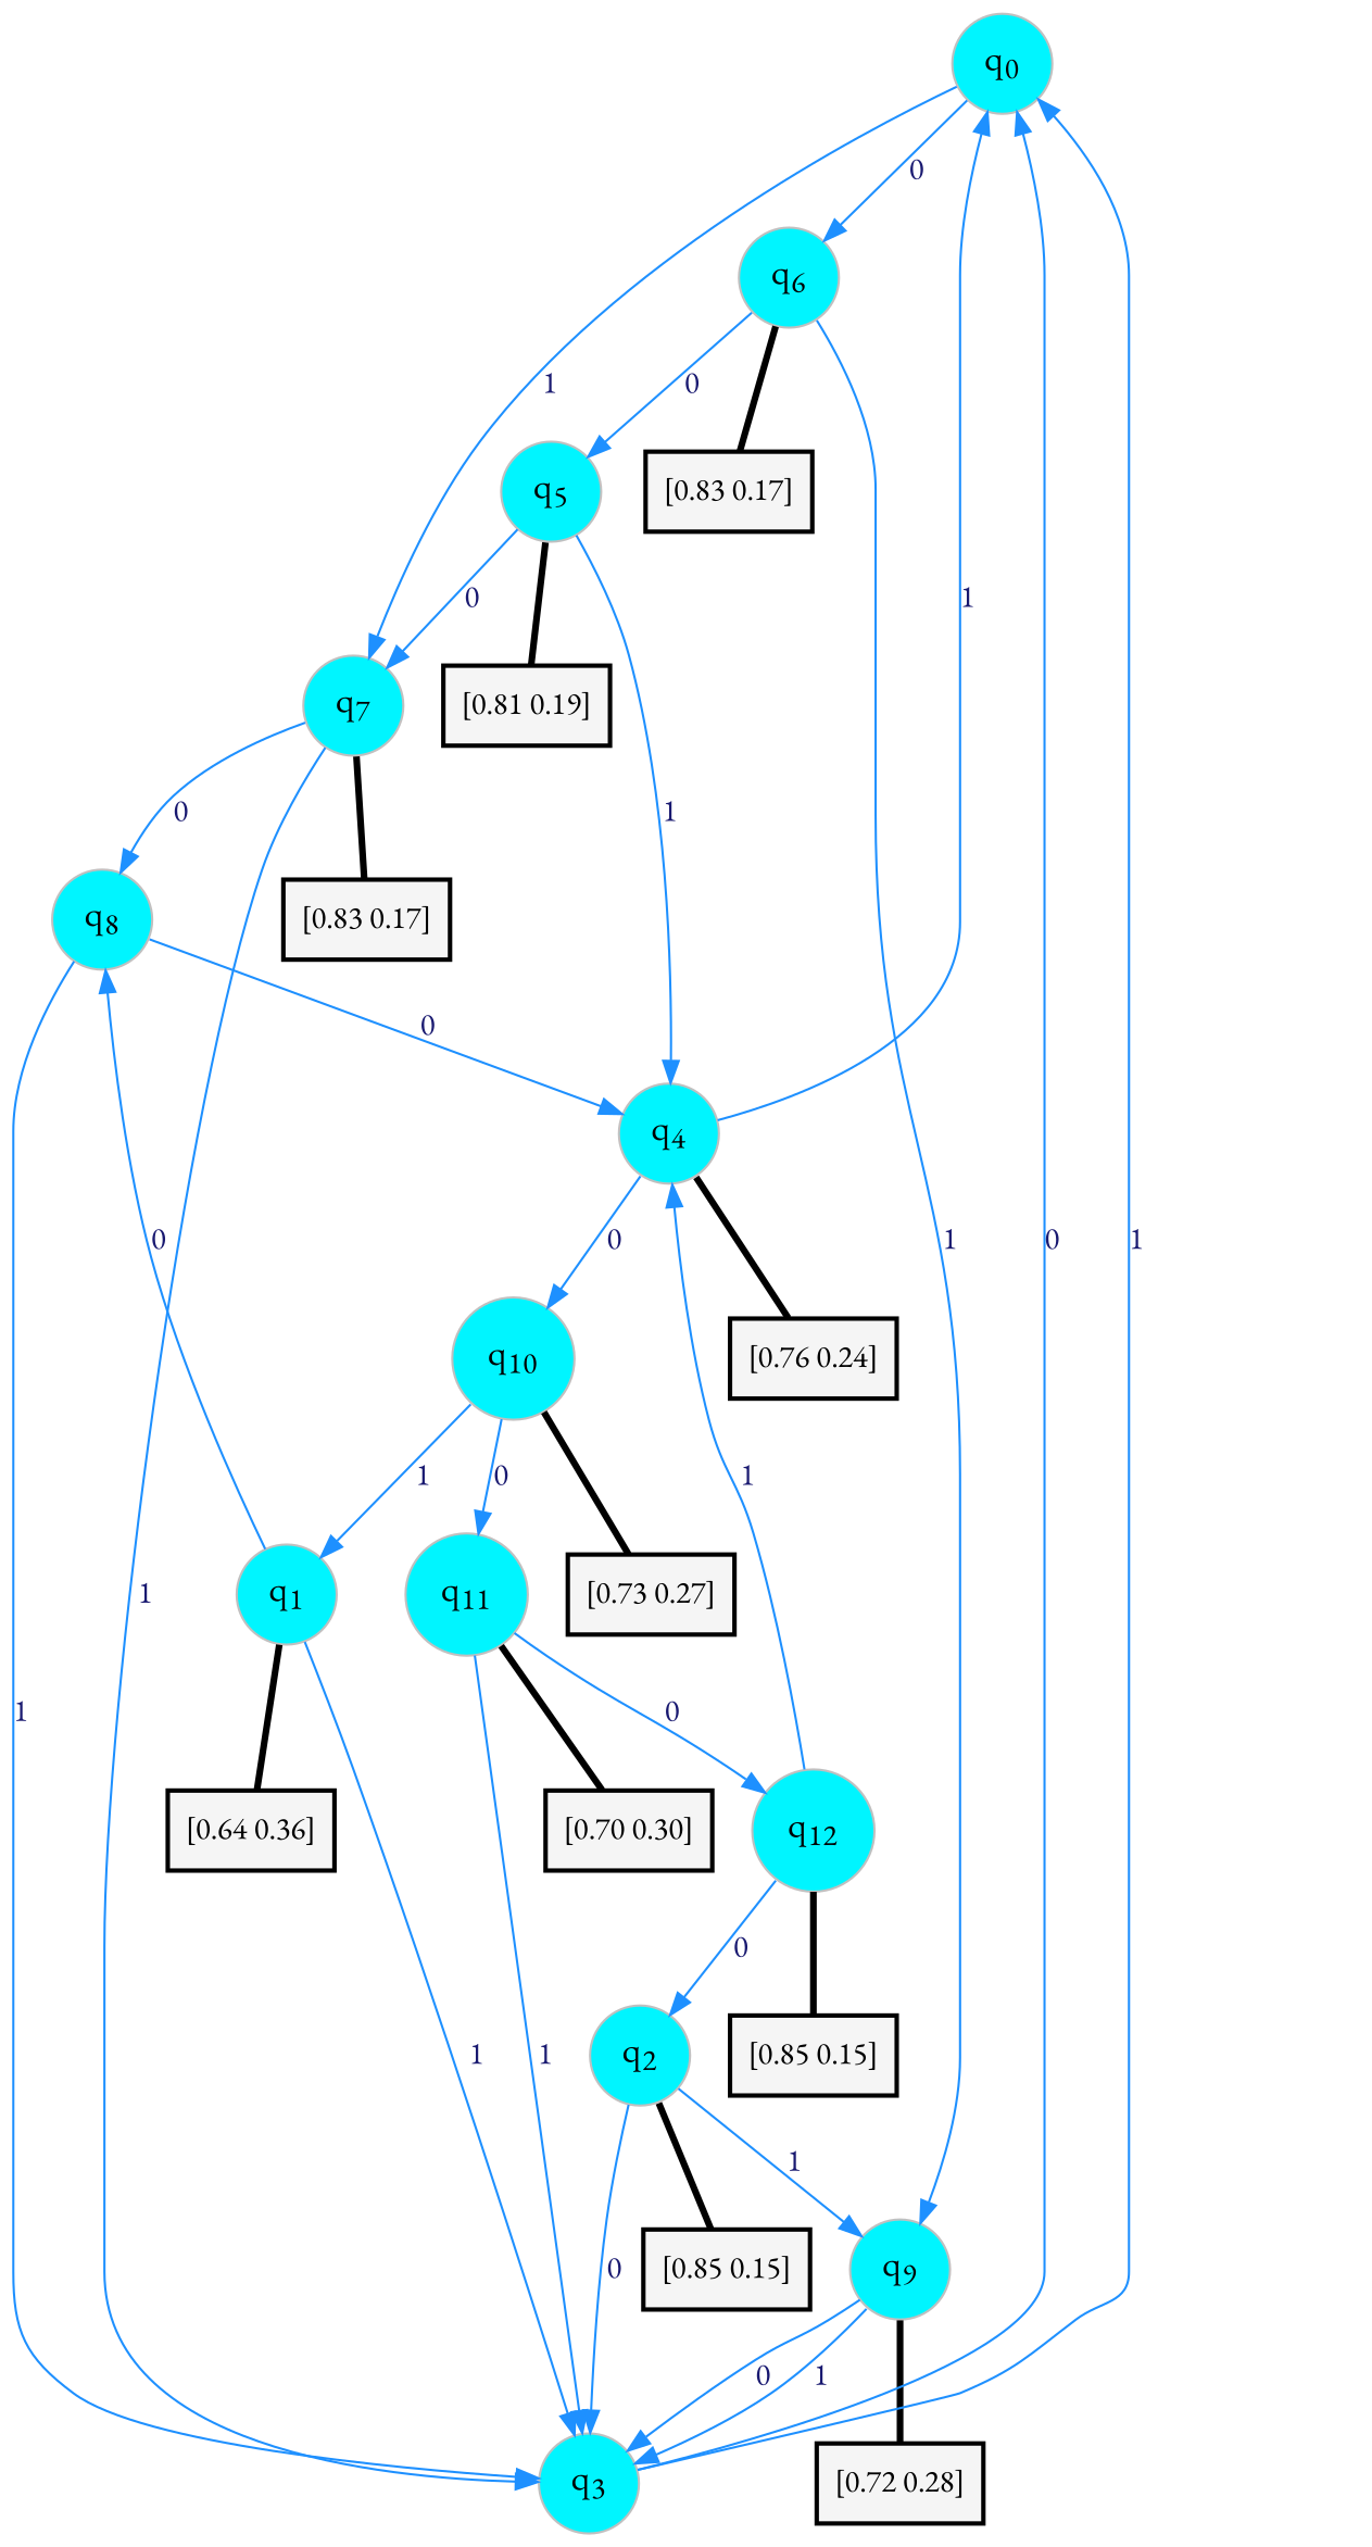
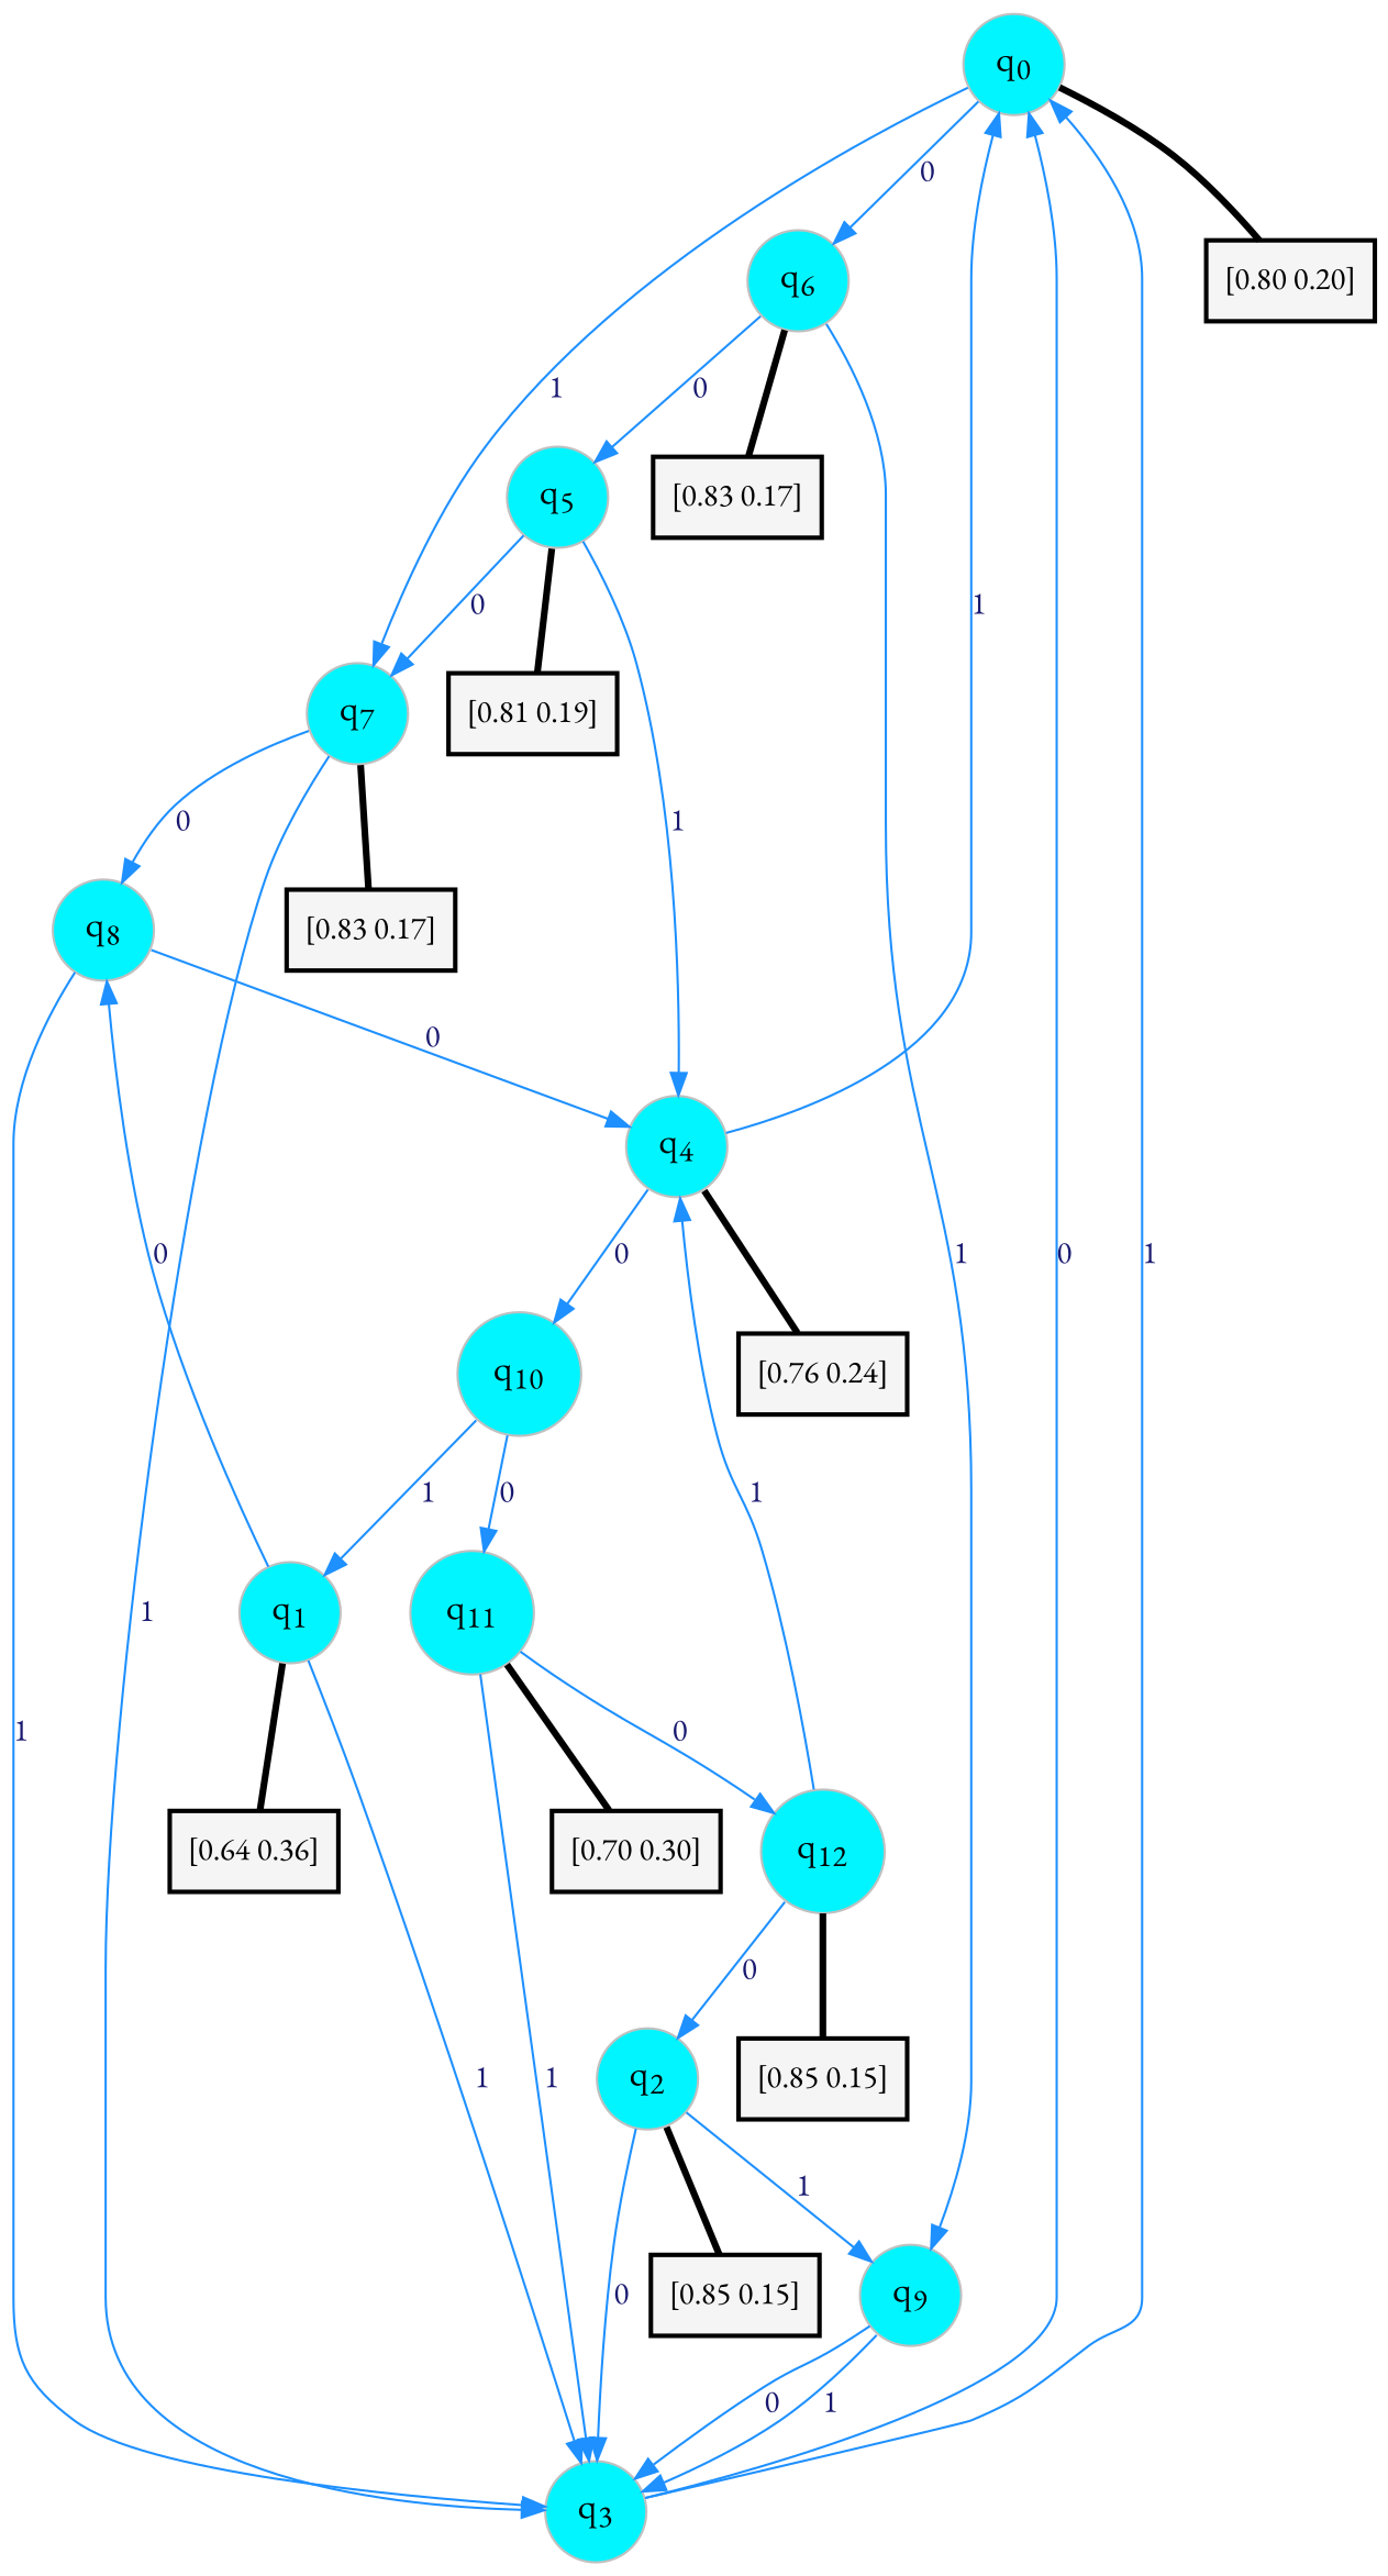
  digraph {
    fontname="EB Garamond"
    rankdir=TD
    node [color=gray fillcolor=turquoise1 fontcolor=black fontname="EB Garamond" fontsize=16 fontweight=bold shape=circle style=filled]
    edge [arrowsize=1 color=dodgerblue1 fontcolor=midnightblue fontname="EB Garamond" fontweight=bold penwidth=1 style=solid weight=20]
    n1 [label=<q<SUB>0</SUB>>]
    n2 [label=<q<SUB>6</SUB>>]
    n3 [label=<q<SUB>7</SUB>>]
+   n4 [color=black fillcolor=whitesmoke fontsize=14 label="[0.80 0.20]" penwidth=2 shape=box]
    n5 [label=<q<SUB>9</SUB>>]
    n6 [label=<q<SUB>5</SUB>>]
    n7 [color=black fillcolor=whitesmoke fontsize=14 label="[0.83 0.17]" penwidth=2 shape=box]
    n8 [label=<q<SUB>3</SUB>>]
    n9 [label=<q<SUB>8</SUB>>]
    n10 [color=black fillcolor=whitesmoke fontsize=14 label="[0.83 0.17]" penwidth=2 shape=box]
    n11 [label=<q<SUB>1</SUB>>]
    n12 [color=black fillcolor=whitesmoke fontsize=14 label="[0.64 0.36]" penwidth=2 shape=box]
    n13 [label=<q<SUB>4</SUB>>]
    n14 [label=<q<SUB>2</SUB>>]
    n15 [color=black fillcolor=whitesmoke fontsize=14 label="[0.85 0.15]" penwidth=2 shape=box]
-   n16 [color=black fillcolor=whitesmoke fontsize=14 label="[0.72 0.28]" penwidth=2 shape=box]
    n17 [label=<q<SUB>10</SUB>>]
    n18 [color=black fillcolor=whitesmoke fontsize=14 label="[0.76 0.24]" penwidth=2 shape=box]
    n19 [label=<q<SUB>11</SUB>>]
-   n20 [color=black fillcolor=whitesmoke fontsize=14 label="[0.73 0.27]" penwidth=2 shape=box]
    n21 [color=black fillcolor=whitesmoke fontsize=14 label="[0.81 0.19]" penwidth=2 shape=box]
    n22 [label=<q<SUB>12</SUB>>]
    n23 [color=black fillcolor=whitesmoke fontsize=14 label="[0.70 0.30]" penwidth=2 shape=box]
    n24 [color=black fillcolor=whitesmoke fontsize=14 label="[0.85 0.15]" penwidth=2 shape=box]
    n1 -> n2 [label=0]
    n1 -> n3 [label=1]
+   n1 -> n4 [arrowhead=none color=black penwidth=3]
    n2 -> n5 [label=1]
    n2 -> n6 [label=0]
    n2 -> n7 [arrowhead=none color=black penwidth=3]
    n3 -> n8 [label=1]
    n3 -> n9 [label=0]
    n3 -> n10 [arrowhead=none color=black penwidth=3]
    n5 -> n8 [label=0]
    n5 -> n8 [label=1]
-   n5 -> n16 [arrowhead=none color=black penwidth=3]
    n6 -> n3 [label=0]
    n6 -> n13 [label=1]
    n6 -> n21 [arrowhead=none color=black penwidth=3]
    n8 -> n1 [label=0]
    n8 -> n1 [label=1]
    n9 -> n8 [label=1]
    n9 -> n13 [label=0]
    n11 -> n8 [label=1]
    n11 -> n9 [label=0]
    n11 -> n12 [arrowhead=none color=black penwidth=3]
    n13 -> n1 [label=1]
    n13 -> n17 [label=0]
    n13 -> n18 [arrowhead=none color=black penwidth=3]
    n14 -> n5 [label=1]
    n14 -> n8 [label=0]
    n14 -> n15 [arrowhead=none color=black penwidth=3]
    n17 -> n11 [label=1]
    n17 -> n19 [label=0]
-   n17 -> n20 [arrowhead=none color=black penwidth=3]
    n19 -> n8 [label=1]
    n19 -> n22 [label=0]
    n19 -> n23 [arrowhead=none color=black penwidth=3]
    n22 -> n13 [label=1]
    n22 -> n14 [label=0]
    n22 -> n24 [arrowhead=none color=black penwidth=3]
  }
